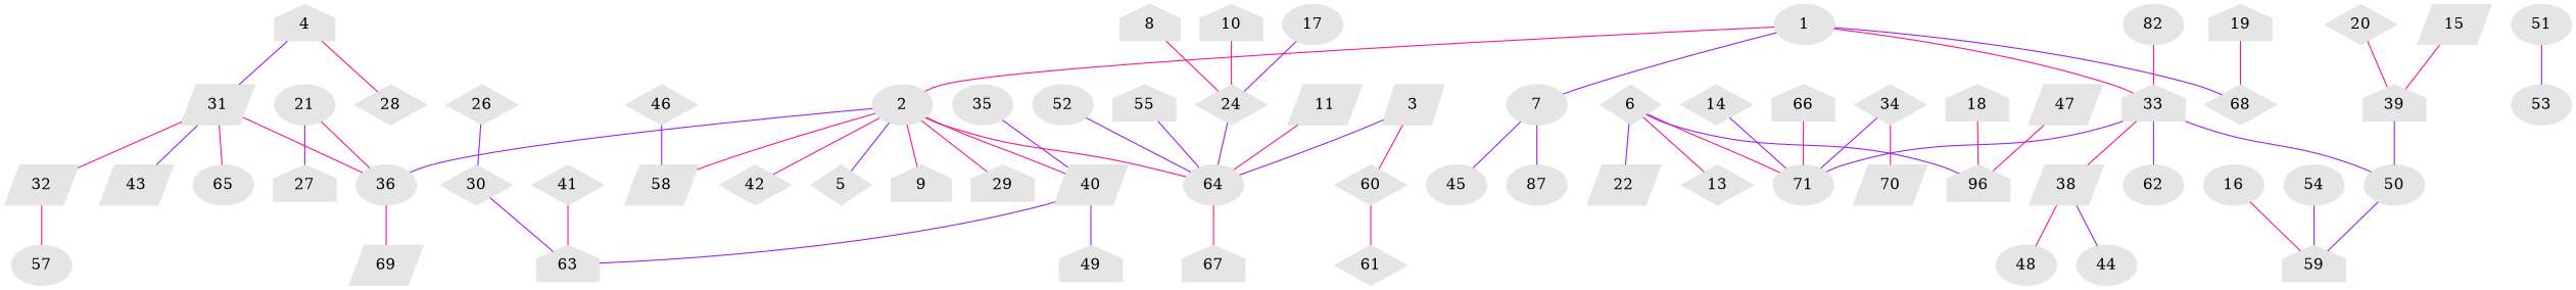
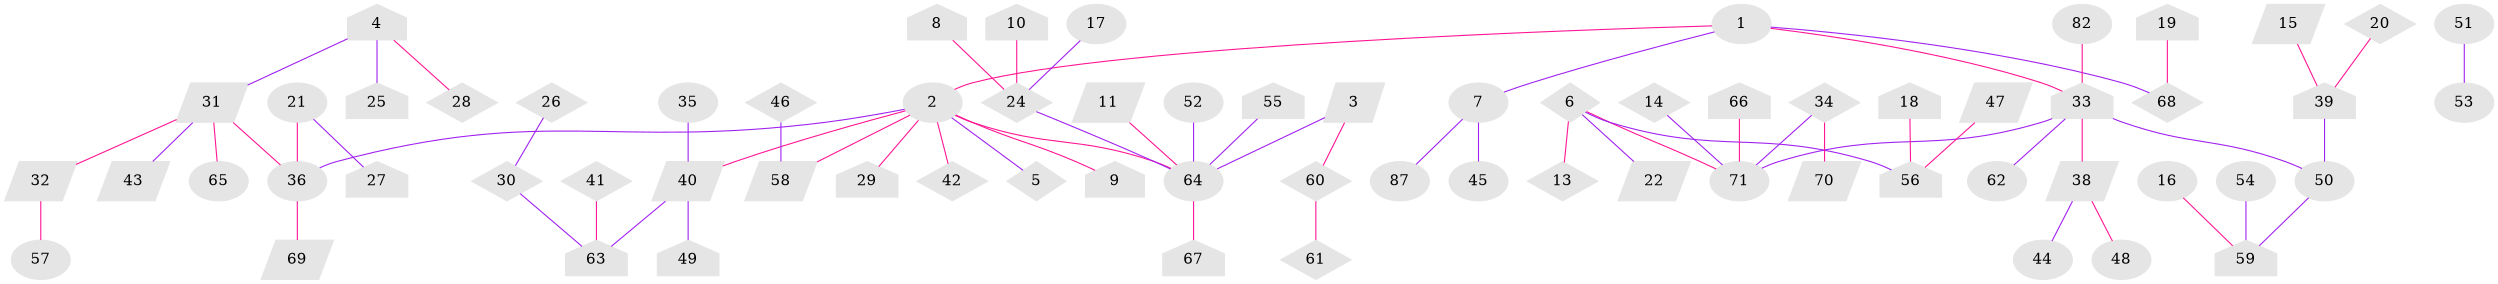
  graph {
    node [color=gray90 shape=ellipse style=filled]
    edge [color=deeppink weight=1.0]
    1
    2
    7
    33 [shape=house]
    68 [shape=diamond]
    5 [shape=diamond]
    9 [shape=house]
    29 [shape=house]
    36
    40 [shape=parallelogram]
    42 [shape=diamond]
    58 [shape=parallelogram]
    64
    n14 [label=87]
    45
    71
    38 [shape=parallelogram]
    50
    62
    69 [shape=parallelogram]
    63 [shape=house]
    49 [shape=house]
    67 [shape=house]
    3 [shape=parallelogram]
    60 [shape=diamond]
    61 [shape=diamond]
    4 [shape=house]
+   25 [shape=house]
    28 [shape=diamond]
    31 [shape=parallelogram]
    32 [shape=parallelogram]
    43 [shape=parallelogram]
    65
    6 [shape=diamond]
    13 [shape=diamond]
    22 [shape=parallelogram]
-   56 [shape=house label=96]
+   56 [shape=house]
    8 [shape=house]
    24 [shape=diamond]
    10 [shape=house]
    11 [shape=parallelogram]
    n42 [label=82]
    14 [shape=diamond]
    15 [shape=parallelogram]
    39 [shape=house]
    59 [shape=house]
    16
    17
    18 [shape=house]
    19 [shape=house]
    20 [shape=diamond]
    21
    27 [shape=house]
    26 [shape=diamond]
    30 [shape=diamond]
    57
    44
    48
    34 [shape=diamond]
    70 [shape=parallelogram]
    35
    41 [shape=diamond]
    46 [shape=diamond]
    47 [shape=parallelogram]
    51
    53
    52
    54
    55 [shape=house]
    66 [shape=house]
    1 -- 2
    1 -- 7 [color=purple]
    1 -- 33
    1 -- 68 [color=purple]
    2 -- 5 [color=purple]
    2 -- 9
    2 -- 29
    2 -- 36 [color=purple]
    2 -- 40
    2 -- 42
    2 -- 58
    2 -- 64
    7 -- n14 [color=purple]
    7 -- 45 [color=purple]
    33 -- 71 [color=purple]
    33 -- 38
    33 -- 50 [color=purple]
    33 -- 62 [color=purple]
    36 -- 69
    40 -- 63 [color=purple]
    40 -- 49 [color=purple]
    64 -- 67
    38 -- 44 [color=purple]
    38 -- 48
    50 -- 59 [color=purple]
    3 -- 64 [color=purple]
    3 -- 60
    60 -- 61
+   4 -- 25 [color=purple]
    4 -- 28
    4 -- 31 [color=purple]
    31 -- 36
    31 -- 32
    31 -- 43 [color=purple]
    31 -- 65
    32 -- 57
    6 -- 71
    6 -- 13
    6 -- 22 [color=purple]
    6 -- 56 [color=purple]
    8 -- 24
    24 -- 64 [color=purple]
    10 -- 24
    11 -- 64
    n42 -- 33
    14 -- 71 [color=purple]
    15 -- 39
    39 -- 50 [color=purple]
    16 -- 59
    17 -- 24 [color=purple]
    18 -- 56
    19 -- 68
    20 -- 39
    21 -- 36
    21 -- 27 [color=purple]
    26 -- 30 [color=purple]
    30 -- 63 [color=purple]
    34 -- 71 [color=purple]
    34 -- 70
    35 -- 40 [color=purple]
    41 -- 63
    46 -- 58 [color=purple]
    47 -- 56
    51 -- 53 [color=purple]
    52 -- 64 [color=purple]
    54 -- 59 [color=purple]
    55 -- 64 [color=purple]
    66 -- 71
  }
